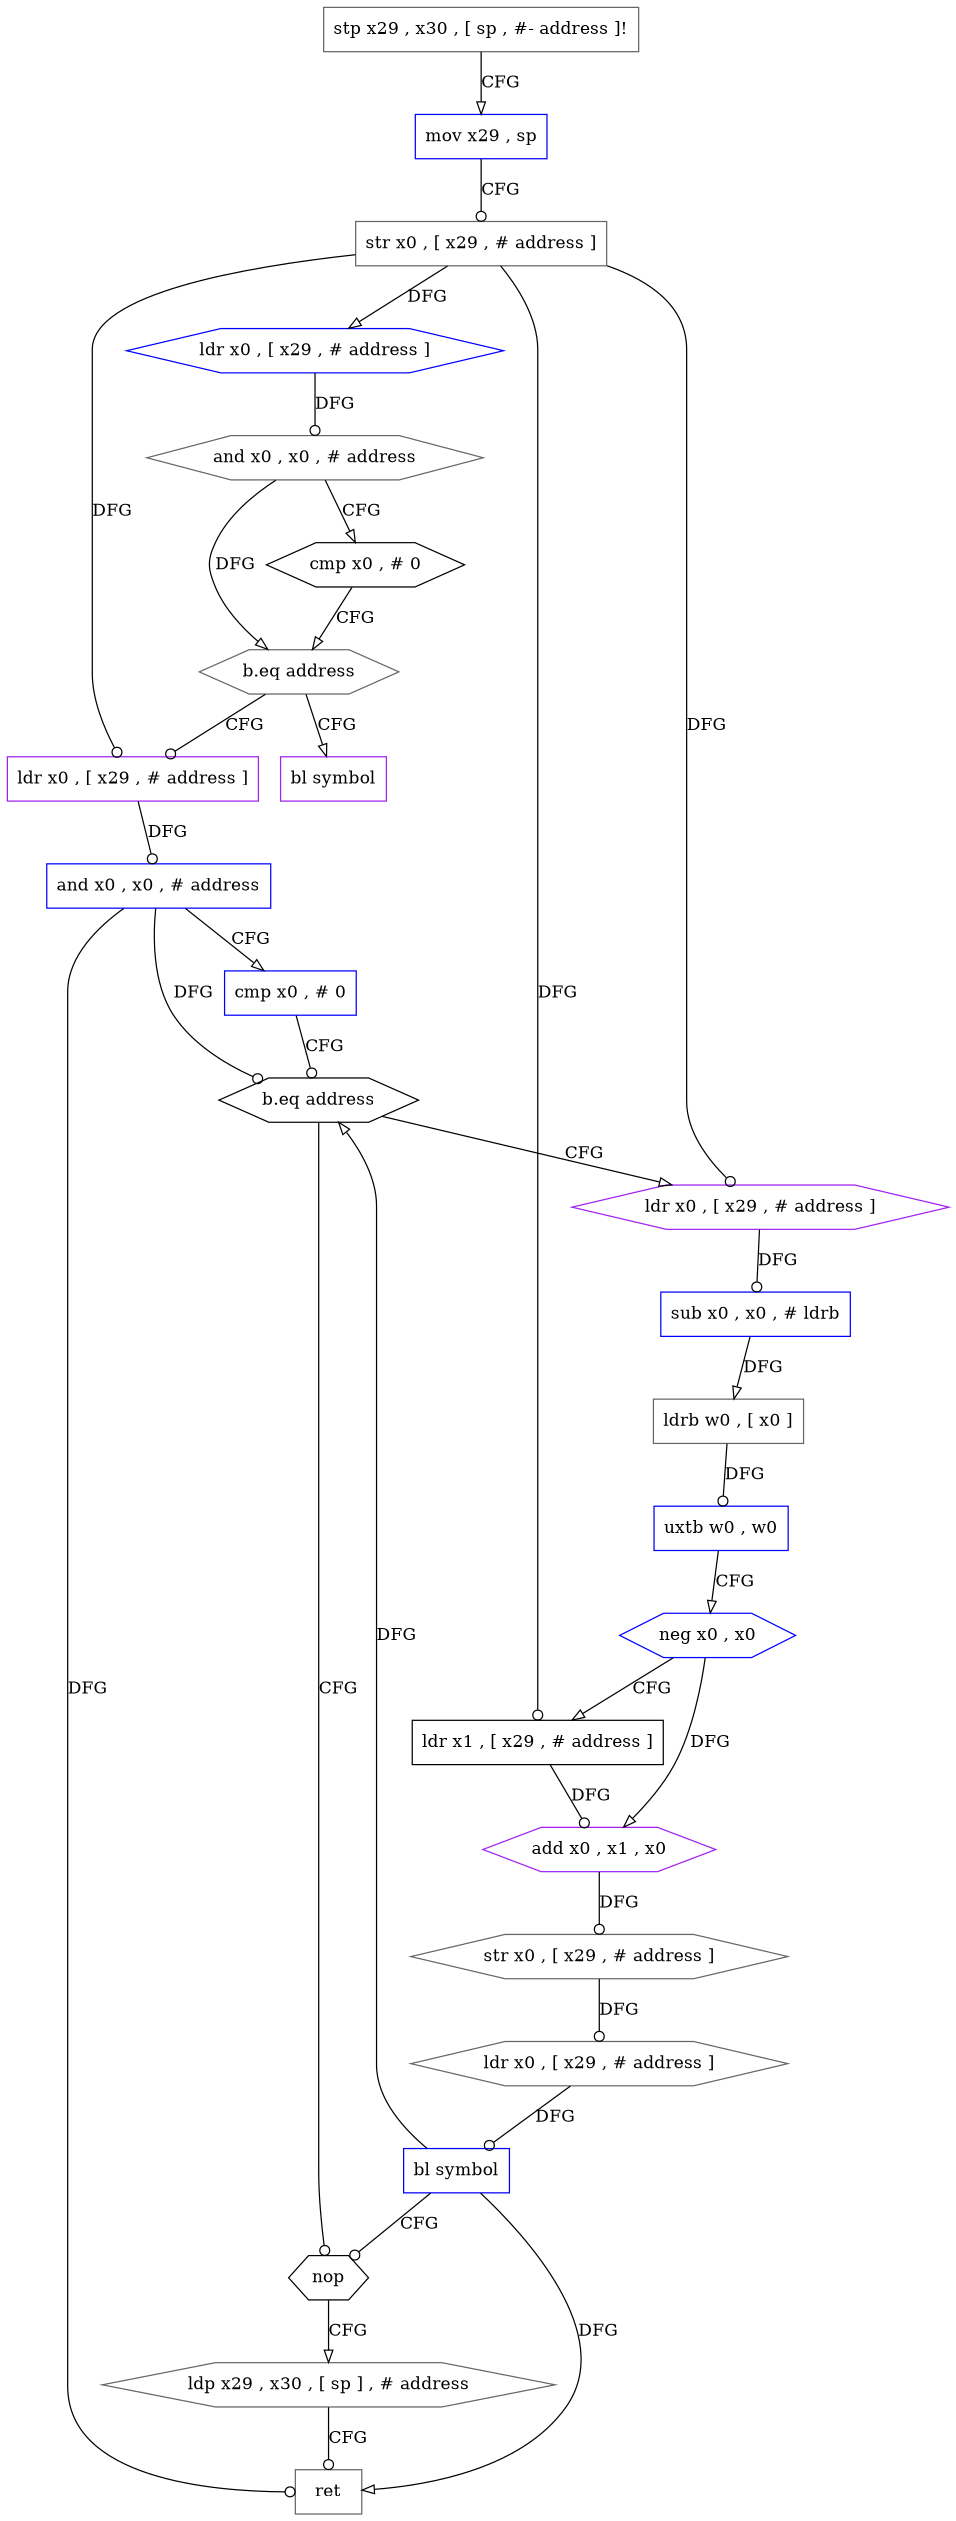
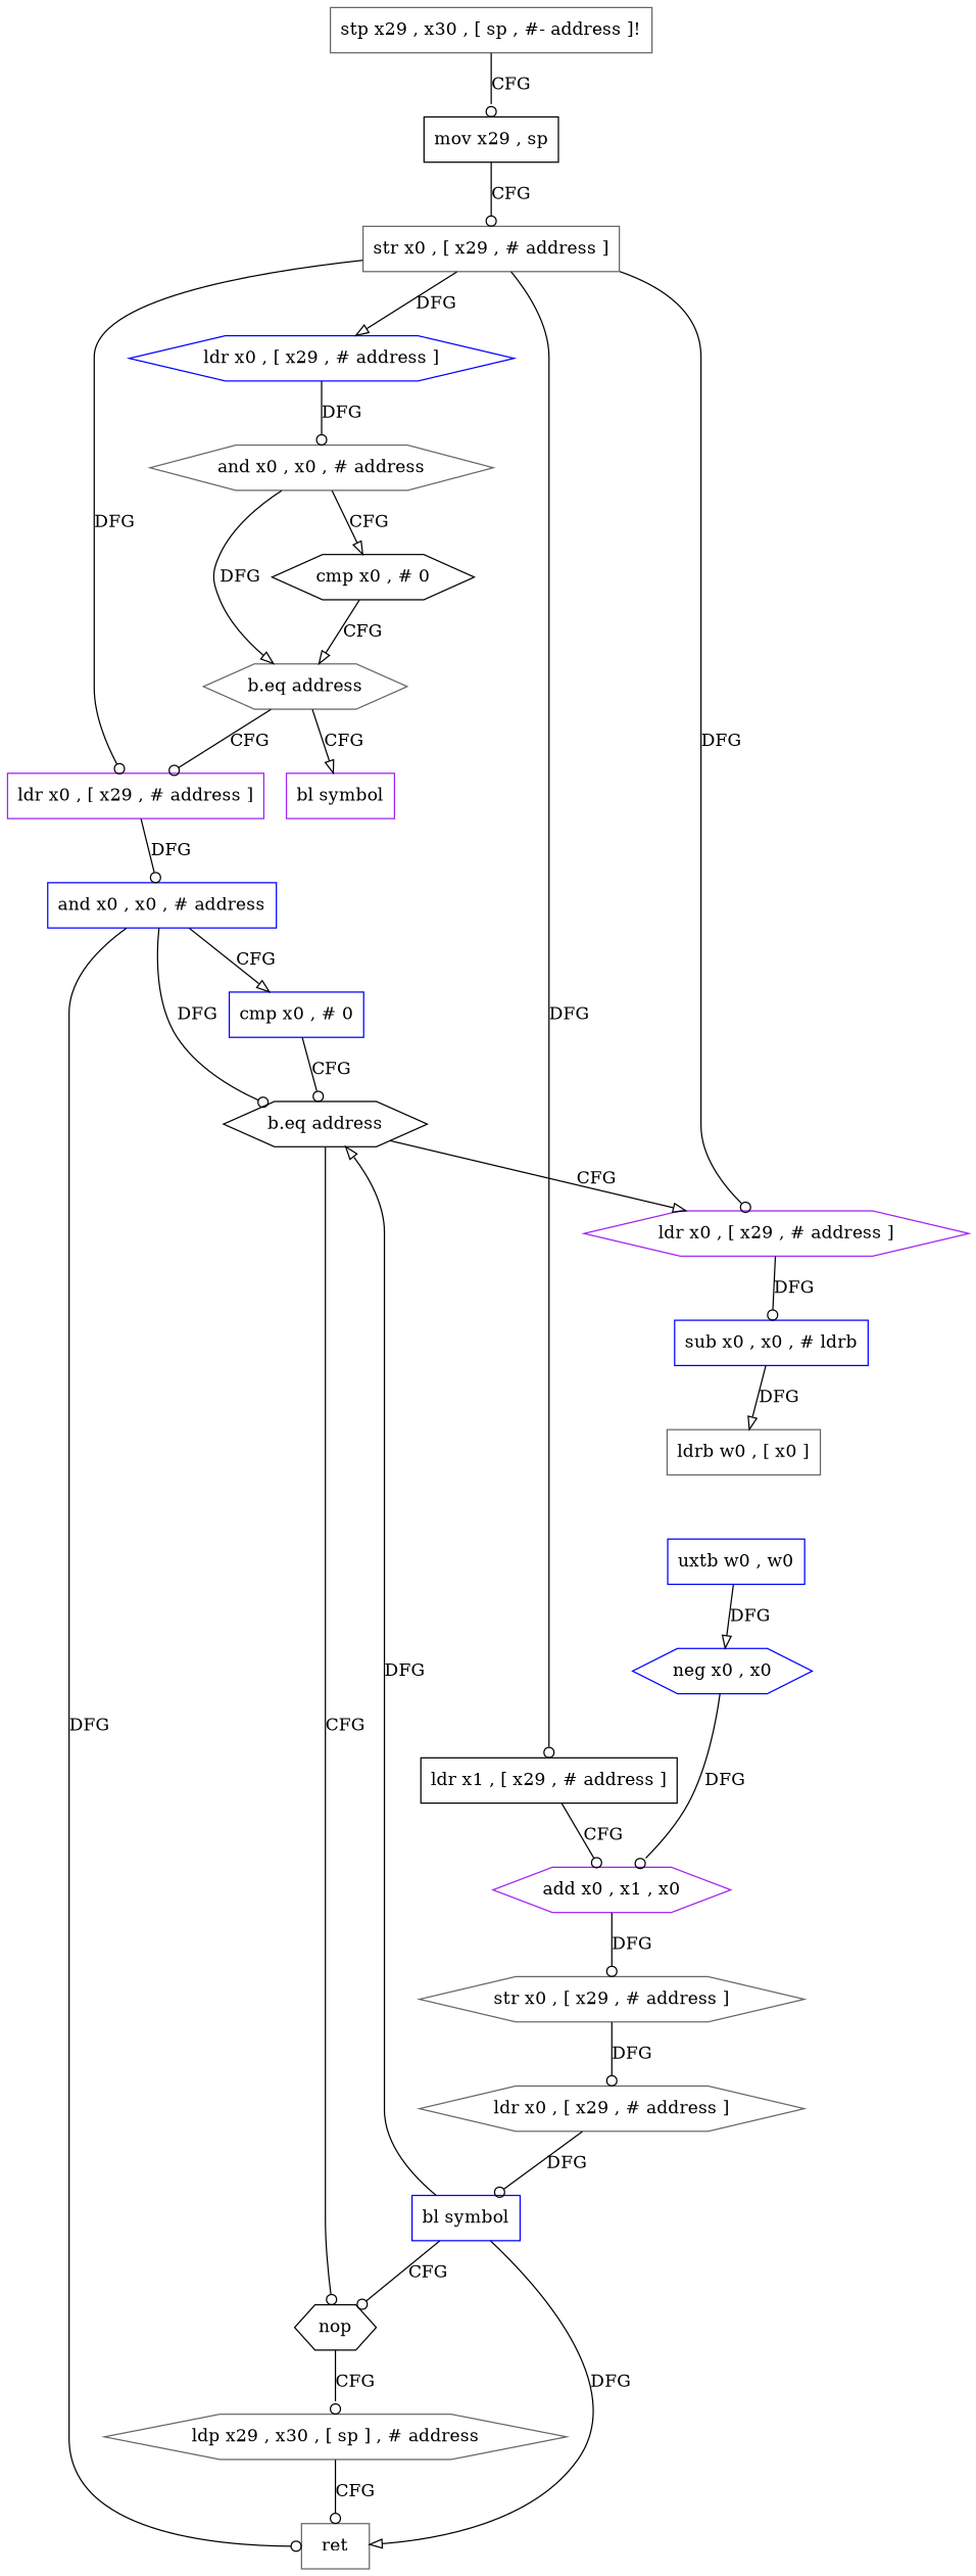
  digraph {
    node [color=gray40 shape=box]
    edge [arrowhead=odot]
    n1 [label="stp x29 , x30 , [ sp , #- address ]!"]
-   n2 [color=blue label="mov x29 , sp"]
+   n2 [color=black label="mov x29 , sp"]
    n3 [label="str x0 , [ x29 , # address ]"]
    n4 [color=blue label="ldr x0 , [ x29 , # address ]" shape=hexagon]
    n5 [color=purple label="ldr x0 , [ x29 , # address ]"]
    n6 [color=purple label="ldr x0 , [ x29 , # address ]" shape=hexagon]
    n7 [color=black label="ldr x1 , [ x29 , # address ]"]
    n8 [label="and x0 , x0 , # address" shape=hexagon]
    n9 [color=blue label="and x0 , x0 , # address"]
    n10 [color=blue label="sub x0 , x0 , # ldrb"]
    n11 [color=purple label="add x0 , x1 , x0" shape=hexagon]
    n12 [color=black label="cmp x0 , # 0" shape=hexagon]
    n13 [label="b.eq address" shape=hexagon]
    n14 [color=purple label="bl symbol"]
    n15 [color=blue label="cmp x0 , # 0"]
    n16 [color=black label="b.eq address" shape=hexagon]
    n17 [label=ret]
    n18 [color=black label=nop shape=hexagon]
    n19 [label="ldp x29 , x30 , [ sp ] , # address" shape=hexagon]
    n20 [label="ldrb w0 , [ x0 ]"]
    n21 [color=blue label="uxtb w0 , w0"]
    n22 [color=blue label="neg x0 , x0" shape=hexagon]
    n23 [label="str x0 , [ x29 , # address ]" shape=hexagon]
    n24 [label="ldr x0 , [ x29 , # address ]" shape=hexagon]
    n25 [color=blue label="bl symbol"]
-   n1 -> n2 [arrowhead=onormal label=CFG]
+   n1 -> n2 [label=CFG]
    n2 -> n3 [label=CFG]
    n3 -> n4 [arrowhead=onormal label=DFG]
    n3 -> n5 [label=DFG]
    n3 -> n6 [label=DFG]
    n3 -> n7 [label=DFG]
    n4 -> n8 [label=DFG]
    n5 -> n9 [label=DFG]
    n6 -> n10 [label=DFG]
-   n7 -> n11 [label=DFG]
+   n7 -> n11 [label=CFG]
    n8 -> n12 [arrowhead=onormal label=CFG]
    n8 -> n13 [arrowhead=onormal label=DFG]
    n9 -> n15 [arrowhead=onormal label=CFG]
    n9 -> n16 [label=DFG]
    n9 -> n17 [label=DFG]
    n10 -> n20 [arrowhead=onormal label=DFG]
    n11 -> n23 [label=DFG]
    n12 -> n13 [arrowhead=onormal label=CFG]
    n13 -> n5 [label=CFG]
    n13 -> n14 [arrowhead=onormal label=CFG]
    n15 -> n16 [label=CFG]
    n16 -> n6 [arrowhead=onormal label=CFG]
    n16 -> n18 [label=CFG]
-   n18 -> n19 [arrowhead=onormal label=CFG]
+   n18 -> n19 [label=CFG]
    n19 -> n17 [label=CFG]
-   n20 -> n21 [label=DFG]
-   n21 -> n22 [arrowhead=onormal label=CFG]
-   n22 -> n7 [arrowhead=onormal label=CFG]
-   n22 -> n11 [arrowhead=onormal label=DFG]
+   n21 -> n22 [arrowhead=onormal label=DFG]
+   n22 -> n11 [label=DFG]
    n23 -> n24 [label=DFG]
    n24 -> n25 [label=DFG]
    n25 -> n16 [arrowhead=onormal label=DFG]
    n25 -> n17 [arrowhead=onormal label=DFG]
    n25 -> n18 [label=CFG]
  }
